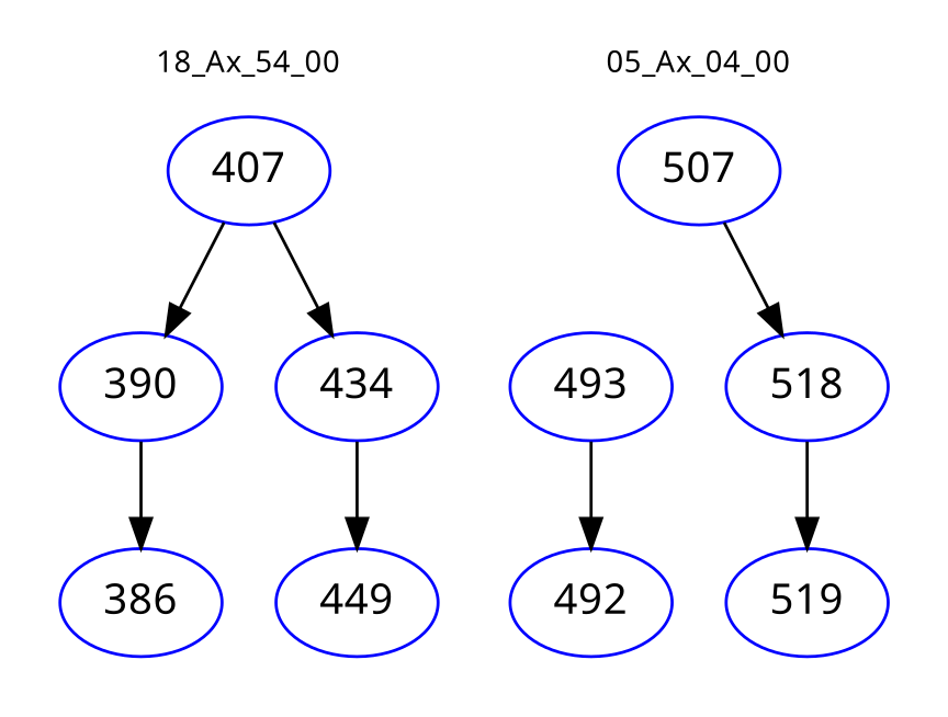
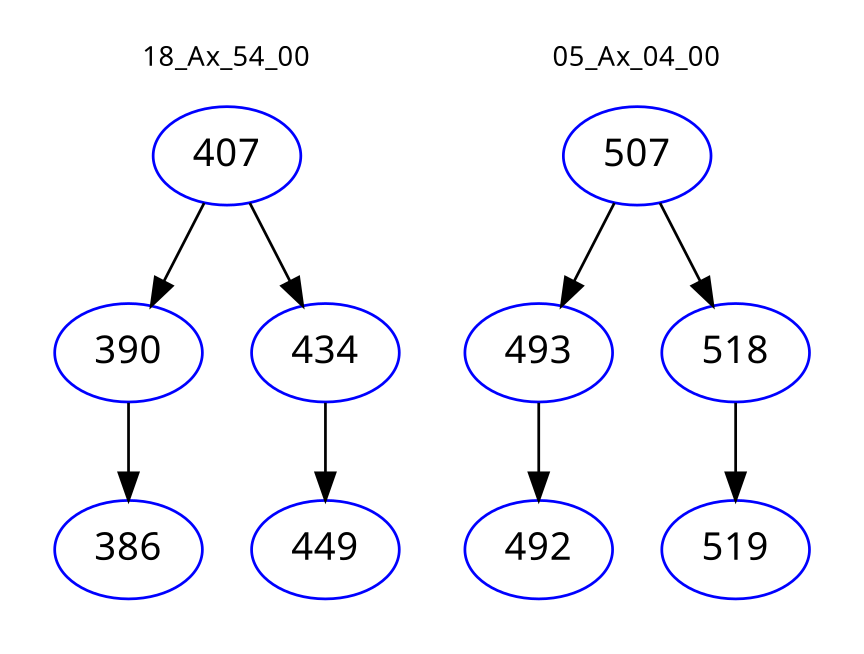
  digraph {
    fontname="Noto Sans"
    node [color=blue fontname="Noto Sans"]
    edge [color=black fontname="Noto Sans"]
    n1 [label=407]
    n2 [label=390]
    n3 [label=434]
    n4 [label=386]
    n5 [label=449]
    n6 [label=507]
    n7 [label=493]
    n8 [label=518]
    n9 [label=492]
    n10 [label=519]
    subgraph cluster_1 {
      color=white
      fontsize=10
      label="18_Ax_54_00"
      n1
      n2
      n3
      n4
      n5
    }
    subgraph cluster_2 {
      color=white
      fontsize=10
      label="05_Ax_04_00"
      n6
      n7
      n8
      n9
      n10
    }
    n1 -> n2
    n1 -> n3
    n2 -> n4
    n3 -> n5
+   n6 -> n7
    n6 -> n8
    n7 -> n9
    n8 -> n10
  }
